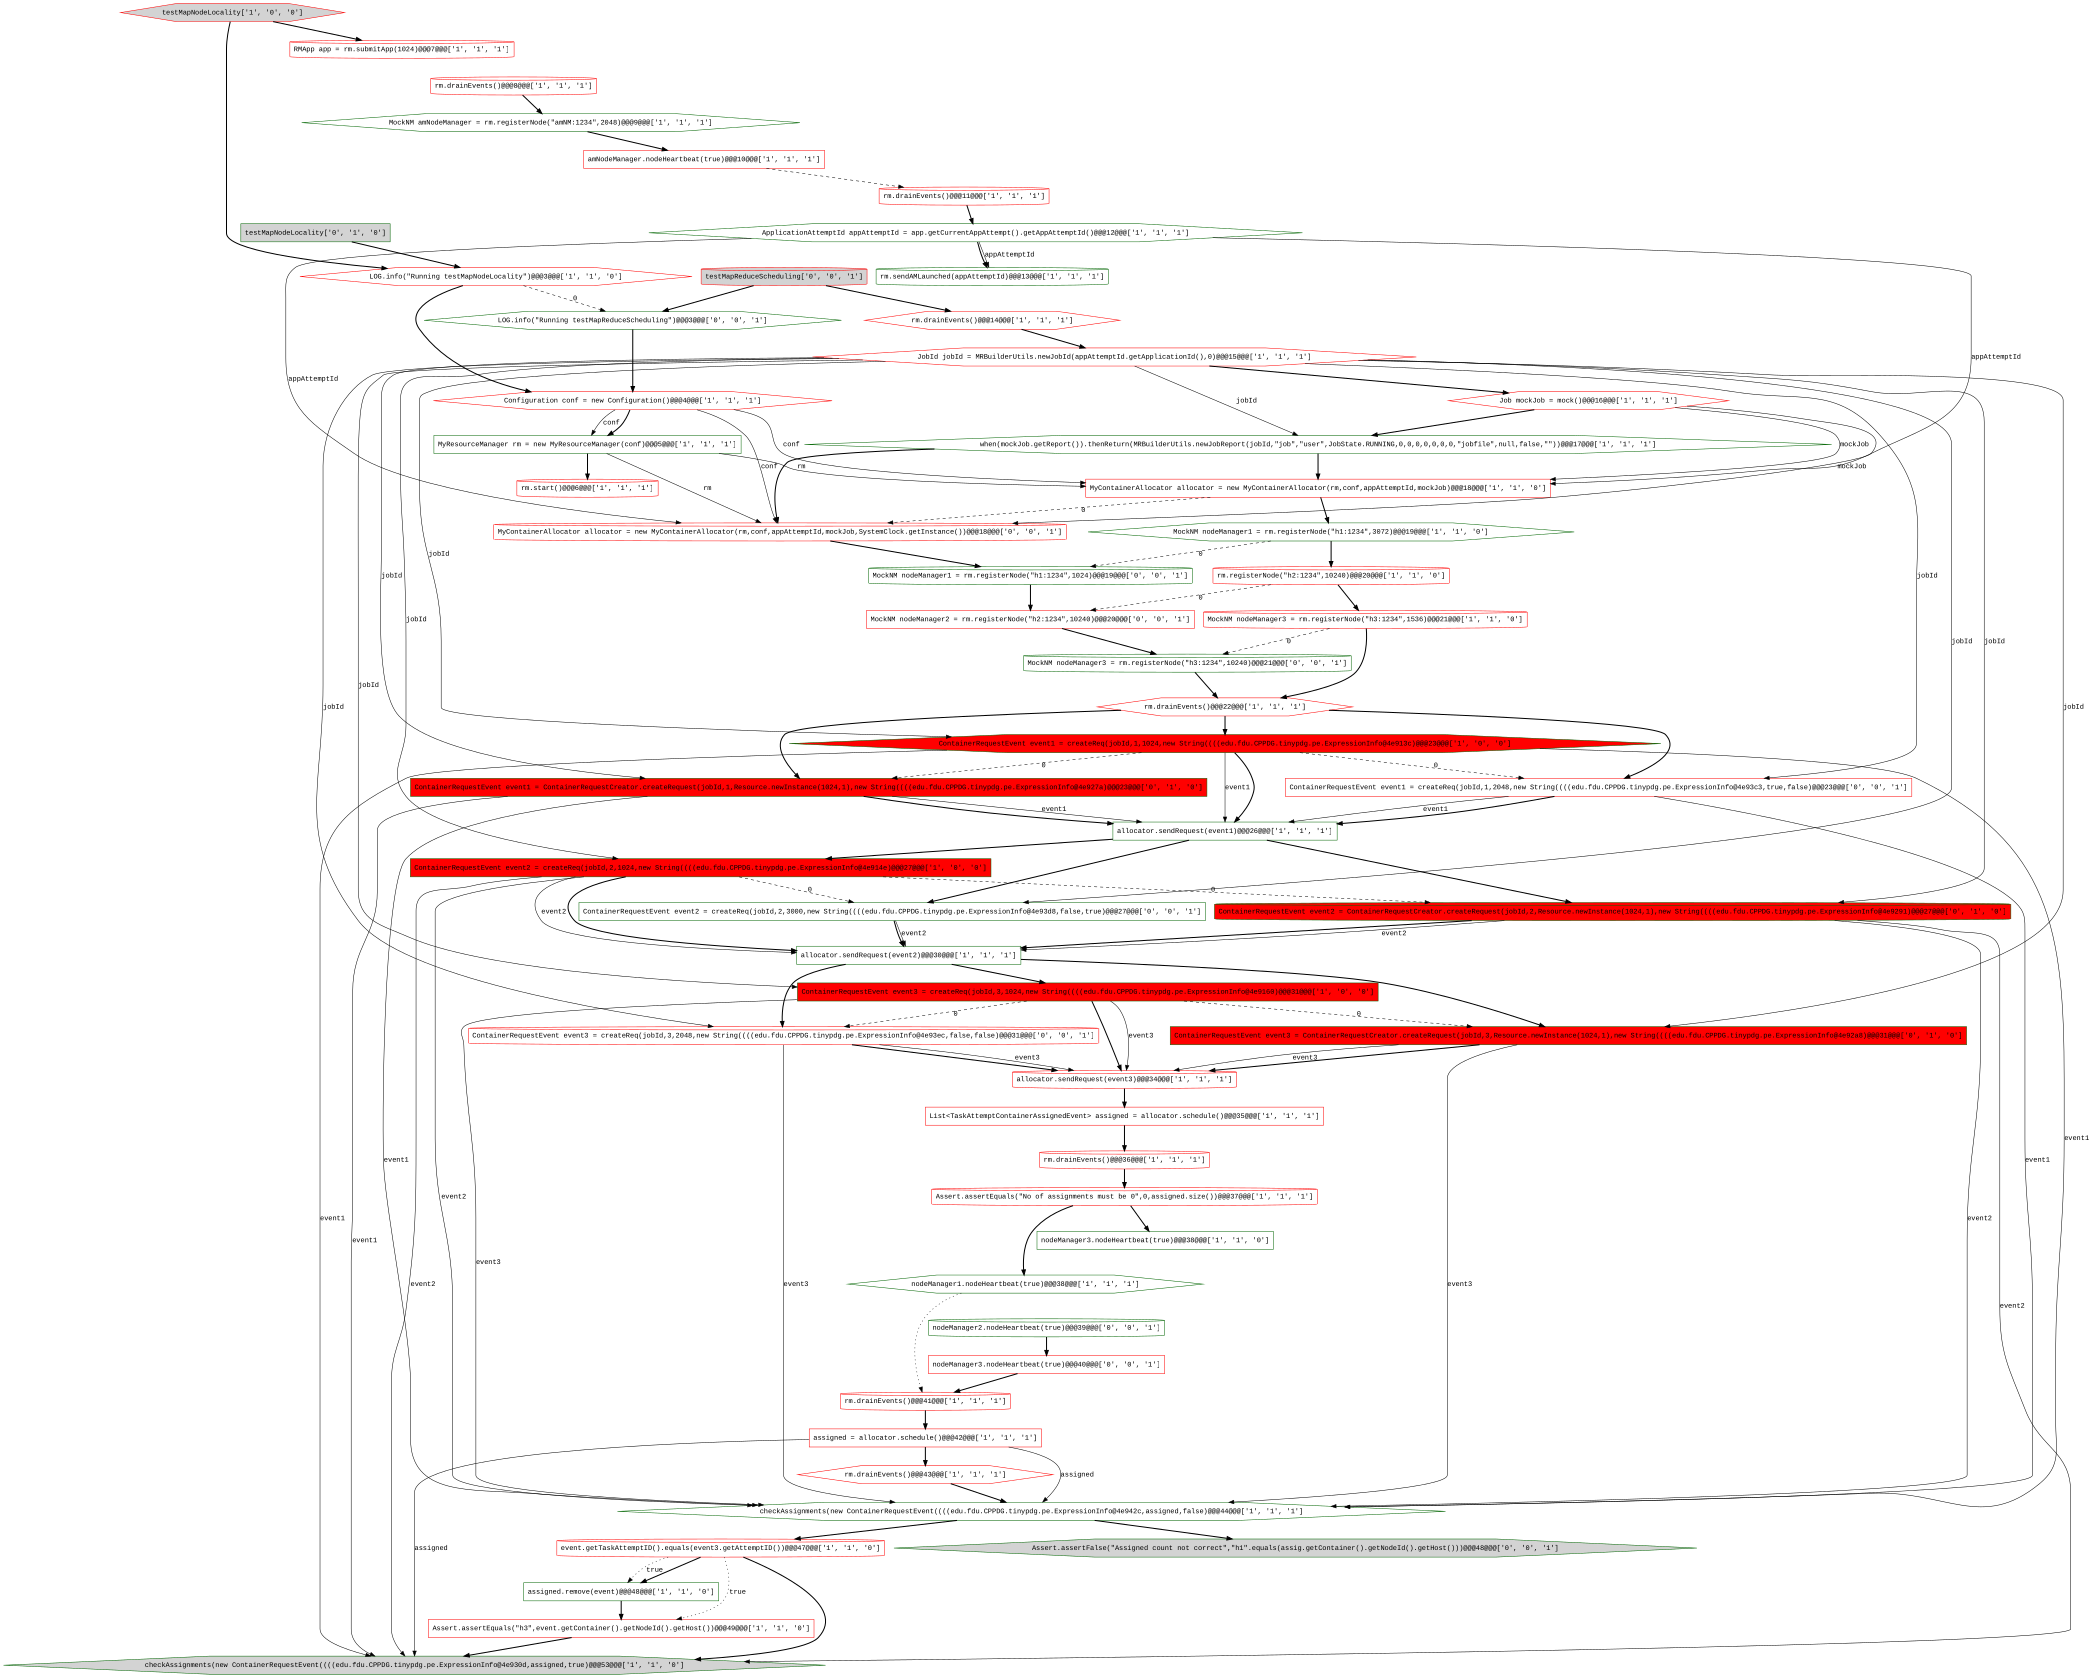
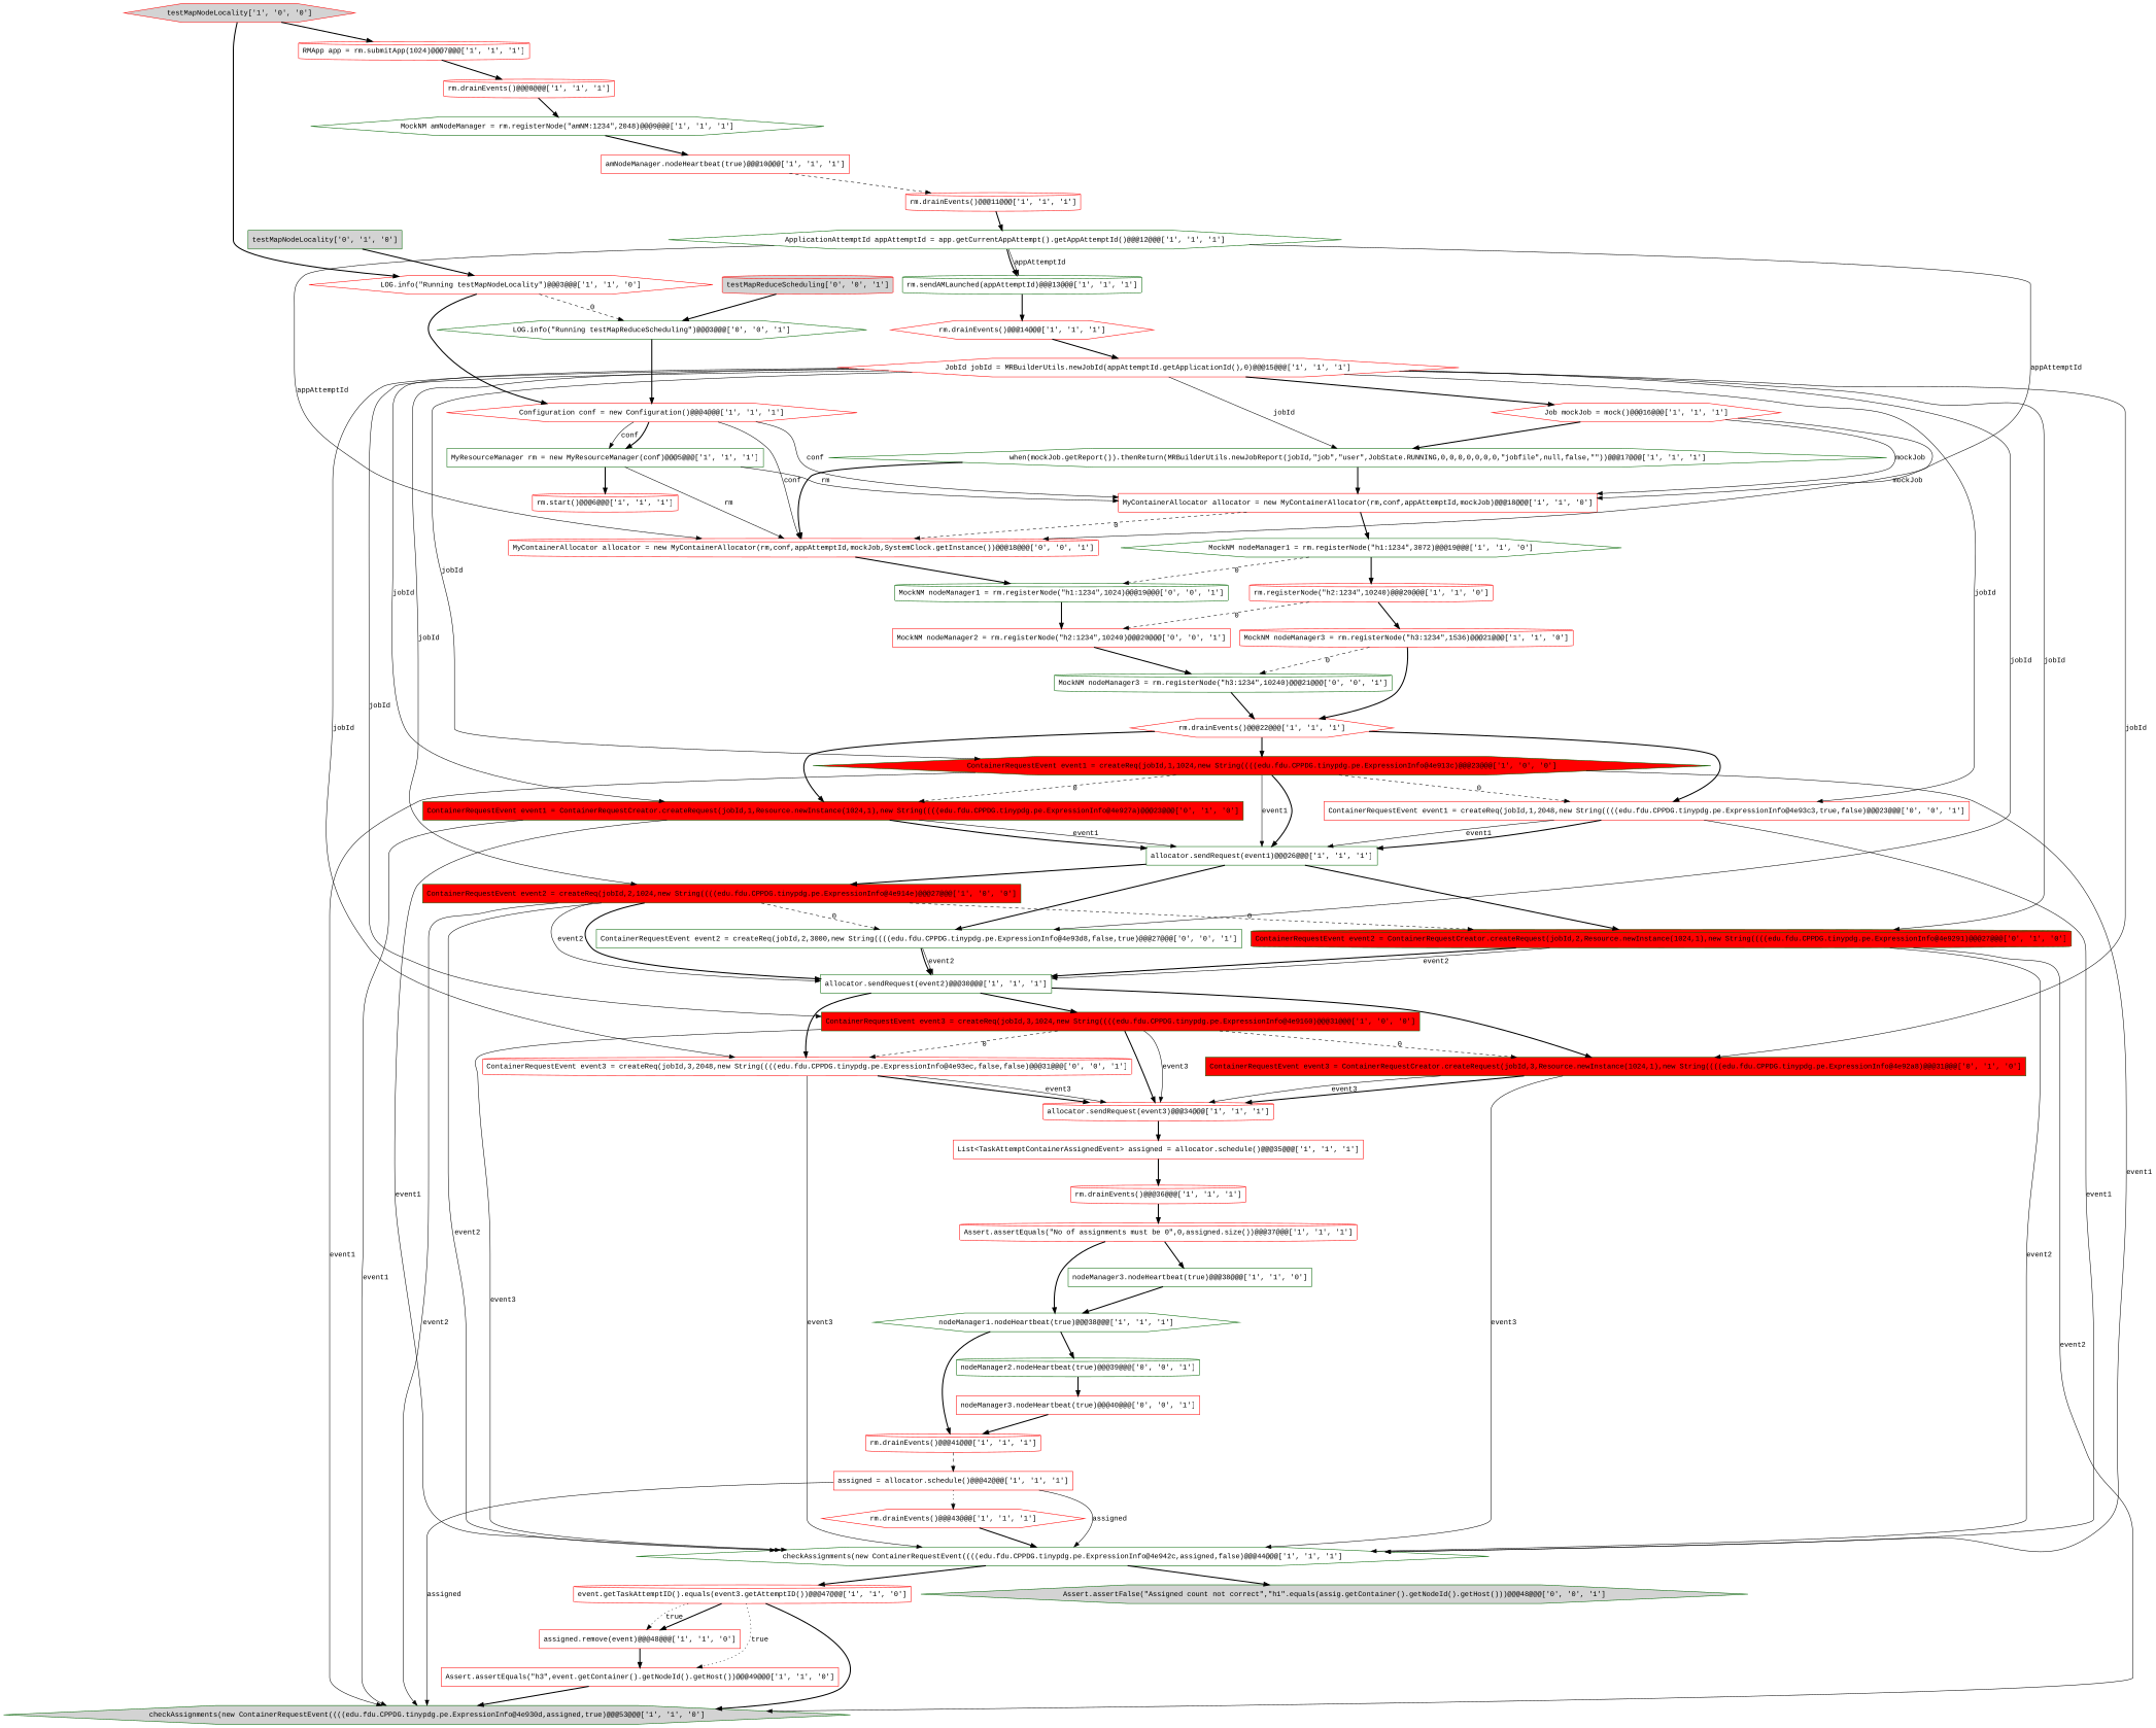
  digraph {
    fontname="Liberation Mono"
    node [color=red fillcolor=white fontname="Liberation Mono" shape=cylinder style=filled]
    edge [fontname="Liberation Mono" style=bold]
    n1 [label="rm.drainEvents()@@@8@@@['1', '1', '1']"]
    n2 [color=darkgreen label="MockNM amNodeManager = rm.registerNode(\"amNM:1234\",2048)@@@9@@@['1', '1', '1']" shape=hexagon]
    n3 [label="amNodeManager.nodeHeartbeat(true)@@@10@@@['1', '1', '1']" shape=box]
    n4 [label="Assert.assertEquals(\"h3\",event.getContainer().getNodeId().getHost())@@@49@@@['1', '1', '0']" shape=box]
    n5 [color=darkgreen fillcolor=lightgray label="checkAssignments(new ContainerRequestEvent((((edu.fdu.CPPDG.tinypdg.pe.ExpressionInfo@4e930d,assigned,true)@@@53@@@['1', '1', '0']" shape=hexagon]
    n6 [color=darkgreen fillcolor=red label="ContainerRequestEvent event1 = createReq(jobId,1,1024,new String((((edu.fdu.CPPDG.tinypdg.pe.ExpressionInfo@4e913c)@@@23@@@['1', '0', '0']" shape=hexagon]
    n7 [color=darkgreen fillcolor=red label="ContainerRequestEvent event1 = ContainerRequestCreator.createRequest(jobId,1,Resource.newInstance(1024,1),new String((((edu.fdu.CPPDG.tinypdg.pe.ExpressionInfo@4e927a)@@@23@@@['0', '1', '0']" shape=box]
    n8 [label="ContainerRequestEvent event1 = createReq(jobId,1,2048,new String((((edu.fdu.CPPDG.tinypdg.pe.ExpressionInfo@4e93c3,true,false)@@@23@@@['0', '0', '1']" shape=box]
    n9 [color=darkgreen label="allocator.sendRequest(event1)@@@26@@@['1', '1', '1']" shape=box]
    n10 [color=darkgreen label="checkAssignments(new ContainerRequestEvent((((edu.fdu.CPPDG.tinypdg.pe.ExpressionInfo@4e942c,assigned,false)@@@44@@@['1', '1', '1']" shape=hexagon]
    n11 [color=darkgreen fillcolor=red label="ContainerRequestEvent event2 = createReq(jobId,2,1024,new String((((edu.fdu.CPPDG.tinypdg.pe.ExpressionInfo@4e914e)@@@27@@@['1', '0', '0']" shape=box]
    n12 [color=darkgreen fillcolor=red label="ContainerRequestEvent event2 = ContainerRequestCreator.createRequest(jobId,2,Resource.newInstance(1024,1),new String((((edu.fdu.CPPDG.tinypdg.pe.ExpressionInfo@4e9291)@@@27@@@['0', '1', '0']"]
    n13 [color=darkgreen label="ContainerRequestEvent event2 = createReq(jobId,2,3000,new String((((edu.fdu.CPPDG.tinypdg.pe.ExpressionInfo@4e93d8,false,true)@@@27@@@['0', '0', '1']" shape=box]
    n14 [color=darkgreen fillcolor=lightgray label="Assert.assertFalse(\"Assigned count not correct\",\"h1\".equals(assig.getContainer().getNodeId().getHost()))@@@48@@@['0', '0', '1']" shape=hexagon]
    n15 [label="event.getTaskAttemptID().equals(event3.getAttemptID())@@@47@@@['1', '1', '0']"]
    n16 [label="Assert.assertEquals(\"No of assignments must be 0\",0,assigned.size())@@@37@@@['1', '1', '1']"]
    n17 [color=darkgreen label="nodeManager1.nodeHeartbeat(true)@@@38@@@['1', '1', '1']" shape=hexagon]
    n18 [color=darkgreen label="nodeManager3.nodeHeartbeat(true)@@@38@@@['1', '1', '0']" shape=box]
    n19 [color=darkgreen label="nodeManager2.nodeHeartbeat(true)@@@39@@@['0', '0', '1']"]
    n20 [label="rm.drainEvents()@@@41@@@['1', '1', '1']"]
    n21 [fillcolor=lightgray label="testMapReduceScheduling['0', '0', '1']"]
    n22 [color=darkgreen label="LOG.info(\"Running testMapReduceScheduling\")@@@3@@@['0', '0', '1']" shape=hexagon]
    n23 [label="Configuration conf = new Configuration()@@@4@@@['1', '1', '1']" shape=hexagon]
    n24 [label="MockNM nodeManager3 = rm.registerNode(\"h3:1234\",1536)@@@21@@@['1', '1', '0']"]
    n25 [label="rm.drainEvents()@@@22@@@['1', '1', '1']" shape=hexagon]
    n26 [color=darkgreen label="MockNM nodeManager3 = rm.registerNode(\"h3:1234\",10240)@@@21@@@['0', '0', '1']"]
    n27 [color=darkgreen label="MockNM nodeManager1 = rm.registerNode(\"h1:1234\",3072)@@@19@@@['1', '1', '0']" shape=hexagon]
    n28 [label="rm.registerNode(\"h2:1234\",10240)@@@20@@@['1', '1', '0']"]
    n29 [color=darkgreen label="MockNM nodeManager1 = rm.registerNode(\"h1:1234\",1024)@@@19@@@['0', '0', '1']"]
    n30 [label="MockNM nodeManager2 = rm.registerNode(\"h2:1234\",10240)@@@20@@@['0', '0', '1']" shape=box]
    n31 [label="ContainerRequestEvent event3 = createReq(jobId,3,2048,new String((((edu.fdu.CPPDG.tinypdg.pe.ExpressionInfo@4e93ec,false,false)@@@31@@@['0', '0', '1']"]
    n32 [label="allocator.sendRequest(event3)@@@34@@@['1', '1', '1']"]
    n33 [label="List<TaskAttemptContainerAssignedEvent> assigned = allocator.schedule()@@@35@@@['1', '1', '1']" shape=box]
    n34 [fillcolor=lightgray label="testMapNodeLocality['1', '0', '0']" shape=hexagon]
    n35 [label="LOG.info(\"Running testMapNodeLocality\")@@@3@@@['1', '1', '0']" shape=hexagon]
    n36 [label="RMApp app = rm.submitApp(1024)@@@7@@@['1', '1', '1']"]
    n37 [color=darkgreen label="MyResourceManager rm = new MyResourceManager(conf)@@@5@@@['1', '1', '1']" shape=box]
    n38 [label="MyContainerAllocator allocator = new MyContainerAllocator(rm,conf,appAttemptId,mockJob)@@@18@@@['1', '1', '0']" shape=box]
    n39 [label="MyContainerAllocator allocator = new MyContainerAllocator(rm,conf,appAttemptId,mockJob,SystemClock.getInstance())@@@18@@@['0', '0', '1']"]
    n40 [label="rm.start()@@@6@@@['1', '1', '1']"]
    n41 [label="rm.drainEvents()@@@11@@@['1', '1', '1']"]
    n42 [color=darkgreen fillcolor=red label="ContainerRequestEvent event3 = ContainerRequestCreator.createRequest(jobId,3,Resource.newInstance(1024,1),new String((((edu.fdu.CPPDG.tinypdg.pe.ExpressionInfo@4e92a8)@@@31@@@['0', '1', '0']" shape=box]
    n43 [color=darkgreen fillcolor=lightgray label="testMapNodeLocality['0', '1', '0']" shape=box]
    n44 [color=darkgreen label="ApplicationAttemptId appAttemptId = app.getCurrentAppAttempt().getAppAttemptId()@@@12@@@['1', '1', '1']" shape=hexagon]
    n45 [color=darkgreen label="rm.sendAMLaunched(appAttemptId)@@@13@@@['1', '1', '1']"]
    n46 [label="rm.drainEvents()@@@14@@@['1', '1', '1']" shape=hexagon]
    n47 [label="rm.drainEvents()@@@36@@@['1', '1', '1']"]
    n48 [color=darkgreen label="allocator.sendRequest(event2)@@@30@@@['1', '1', '1']" shape=box]
    n49 [color=darkgreen fillcolor=red label="ContainerRequestEvent event3 = createReq(jobId,3,1024,new String((((edu.fdu.CPPDG.tinypdg.pe.ExpressionInfo@4e9160)@@@31@@@['1', '0', '0']" shape=box]
    n50 [label="nodeManager3.nodeHeartbeat(true)@@@40@@@['0', '0', '1']" shape=box]
    n51 [label="assigned = allocator.schedule()@@@42@@@['1', '1', '1']" shape=box]
-   n52 [color=darkgreen label="assigned.remove(event)@@@48@@@['1', '1', '0']" shape=box]
+   n52 [label="assigned.remove(event)@@@48@@@['1', '1', '0']" shape=box]
    n53 [label="rm.drainEvents()@@@43@@@['1', '1', '1']" shape=hexagon]
    n54 [label="JobId jobId = MRBuilderUtils.newJobId(appAttemptId.getApplicationId(),0)@@@15@@@['1', '1', '1']" shape=hexagon]
    n55 [label="Job mockJob = mock()@@@16@@@['1', '1', '1']" shape=hexagon]
    n56 [color=darkgreen label="when(mockJob.getReport()).thenReturn(MRBuilderUtils.newJobReport(jobId,\"job\",\"user\",JobState.RUNNING,0,0,0,0,0,0,0,\"jobfile\",null,false,\"\"))@@@17@@@['1', '1', '1']" shape=hexagon]
    n1 -> n2
    n2 -> n3
    n3 -> n41 [style=dashed]
    n4 -> n5
    n6 -> n5 [label=event1 style=solid]
    n6 -> n7 [label=0 style=dashed]
    n6 -> n8 [label=0 style=dashed]
    n6 -> n9 [label=event1 style=solid]
    n6 -> n9
    n6 -> n10 [label=event1 style=solid]
    n7 -> n5 [label=event1 style=solid]
    n7 -> n9 [label=event1 style=solid]
    n7 -> n9
    n7 -> n10 [label=event1 style=solid]
    n8 -> n9
    n8 -> n9 [label=event1 style=solid]
    n8 -> n10 [label=event1 style=solid]
    n9 -> n11
    n9 -> n12
    n9 -> n13
    n10 -> n14
    n10 -> n15
    n11 -> n5 [label=event2 style=solid]
    n11 -> n10 [label=event2 style=solid]
    n11 -> n12 [label=0 style=dashed]
    n11 -> n13 [label=0 style=dashed]
    n11 -> n48
    n11 -> n48 [label=event2 style=solid]
    n12 -> n5 [label=event2 style=solid]
    n12 -> n10 [label=event2 style=solid]
    n12 -> n48
    n12 -> n48 [label=event2 style=solid]
    n13 -> n48
    n13 -> n48 [label=event2 style=solid]
    n15 -> n4 [label=true style=dotted]
    n15 -> n5
    n15 -> n52
    n15 -> n52 [label=true style=dotted]
    n16 -> n17
    n16 -> n18
-   n17 -> n20 [style=dotted]
+   n17 -> n19
+   n17 -> n20
+   n18 -> n17
    n19 -> n50
-   n20 -> n51
+   n20 -> n51 [style=dashed]
    n21 -> n22
    n22 -> n23
    n23 -> n37 [label=conf style=solid]
    n23 -> n37
    n23 -> n38 [label=conf style=solid]
    n23 -> n39 [label=conf style=solid]
    n24 -> n25
    n24 -> n26 [label=0 style=dashed]
    n25 -> n6
    n25 -> n7
    n25 -> n8
    n26 -> n25
    n27 -> n28
    n27 -> n29 [label=0 style=dashed]
    n28 -> n24
    n28 -> n30 [label=0 style=dashed]
    n29 -> n30
    n30 -> n26
    n31 -> n10 [label=event3 style=solid]
    n31 -> n32
    n31 -> n32 [label=event3 style=solid]
    n32 -> n33
    n33 -> n47
    n34 -> n35
    n34 -> n36
    n35 -> n22 [label=0 style=dashed]
    n35 -> n23
+   n36 -> n1
    n37 -> n38 [label=rm style=solid]
    n37 -> n39 [label=rm style=solid]
    n37 -> n40
    n38 -> n27
    n38 -> n39 [label=0 style=dashed]
    n39 -> n29
    n41 -> n44
    n42 -> n10 [label=event3 style=solid]
    n42 -> n32
    n42 -> n32 [label=event3 style=solid]
    n43 -> n35
    n44 -> n38 [label=appAttemptId style=solid]
    n44 -> n39 [label=appAttemptId style=solid]
    n44 -> n45 [label=appAttemptId style=solid]
    n44 -> n45
-   n21 -> n46
+   n45 -> n46
    n46 -> n54
    n47 -> n16
    n48 -> n31
    n48 -> n42
    n48 -> n49
    n49 -> n10 [label=event3 style=solid]
    n49 -> n31 [label=0 style=dashed]
    n49 -> n32 [label=event3 style=solid]
    n49 -> n32
    n49 -> n42 [label=0 style=dashed]
    n50 -> n20
    n51 -> n5 [label=assigned style=solid]
    n51 -> n10 [label=assigned style=solid]
-   n51 -> n53
+   n51 -> n53 [style=dotted]
    n52 -> n4
    n53 -> n10
    n54 -> n6 [label=jobId style=solid]
    n54 -> n7 [label=jobId style=solid]
    n54 -> n8 [label=jobId style=solid]
    n54 -> n11 [label=jobId style=solid]
    n54 -> n12 [label=jobId style=solid]
    n54 -> n13 [label=jobId style=solid]
    n54 -> n31 [label=jobId style=solid]
    n54 -> n42 [label=jobId style=solid]
    n54 -> n49 [label=jobId style=solid]
    n54 -> n55
    n54 -> n56 [label=jobId style=solid]
    n55 -> n38 [label=mockJob style=solid]
    n55 -> n39 [label=mockJob style=solid]
    n55 -> n56
    n56 -> n38
    n56 -> n39
  }
